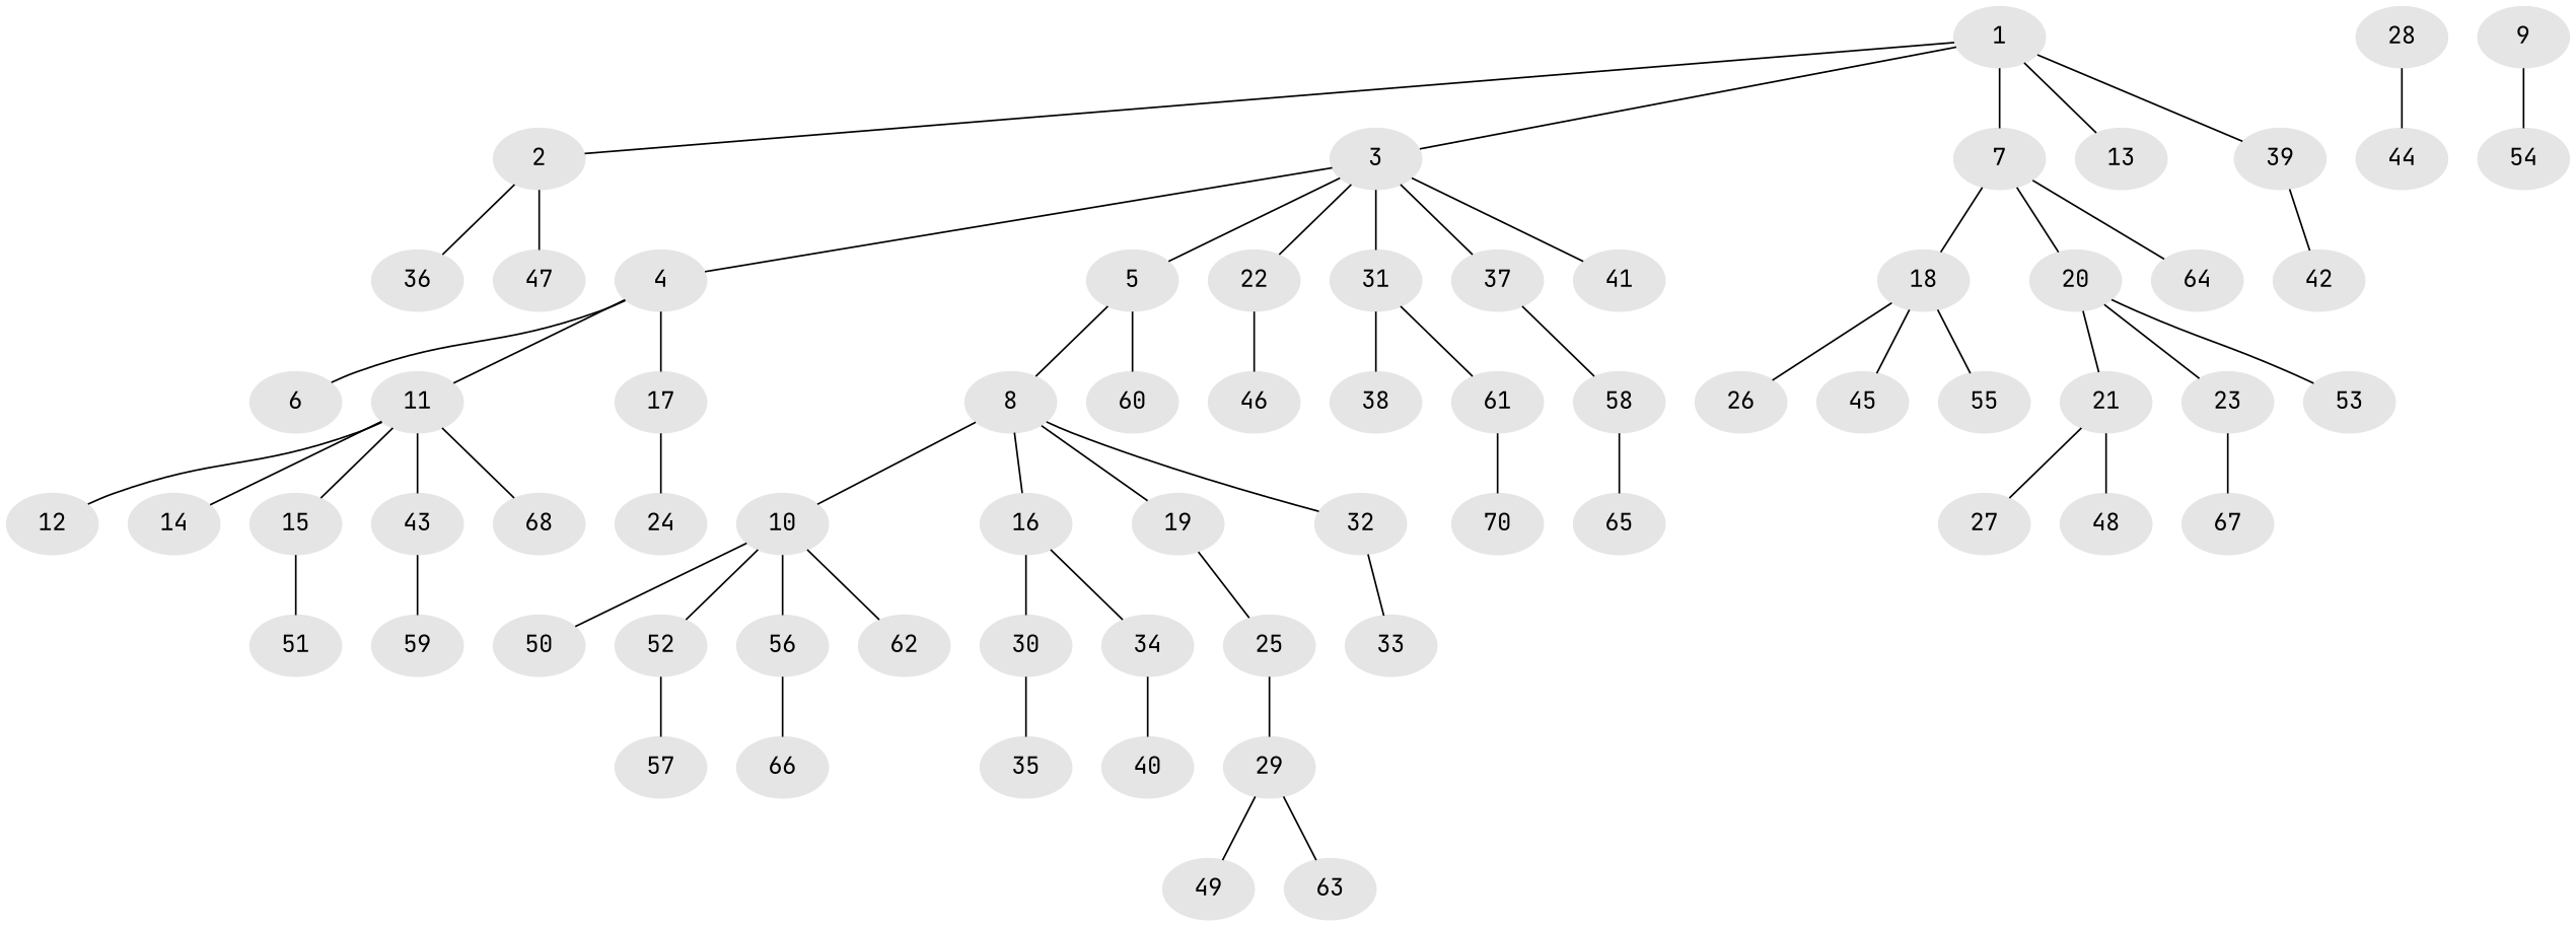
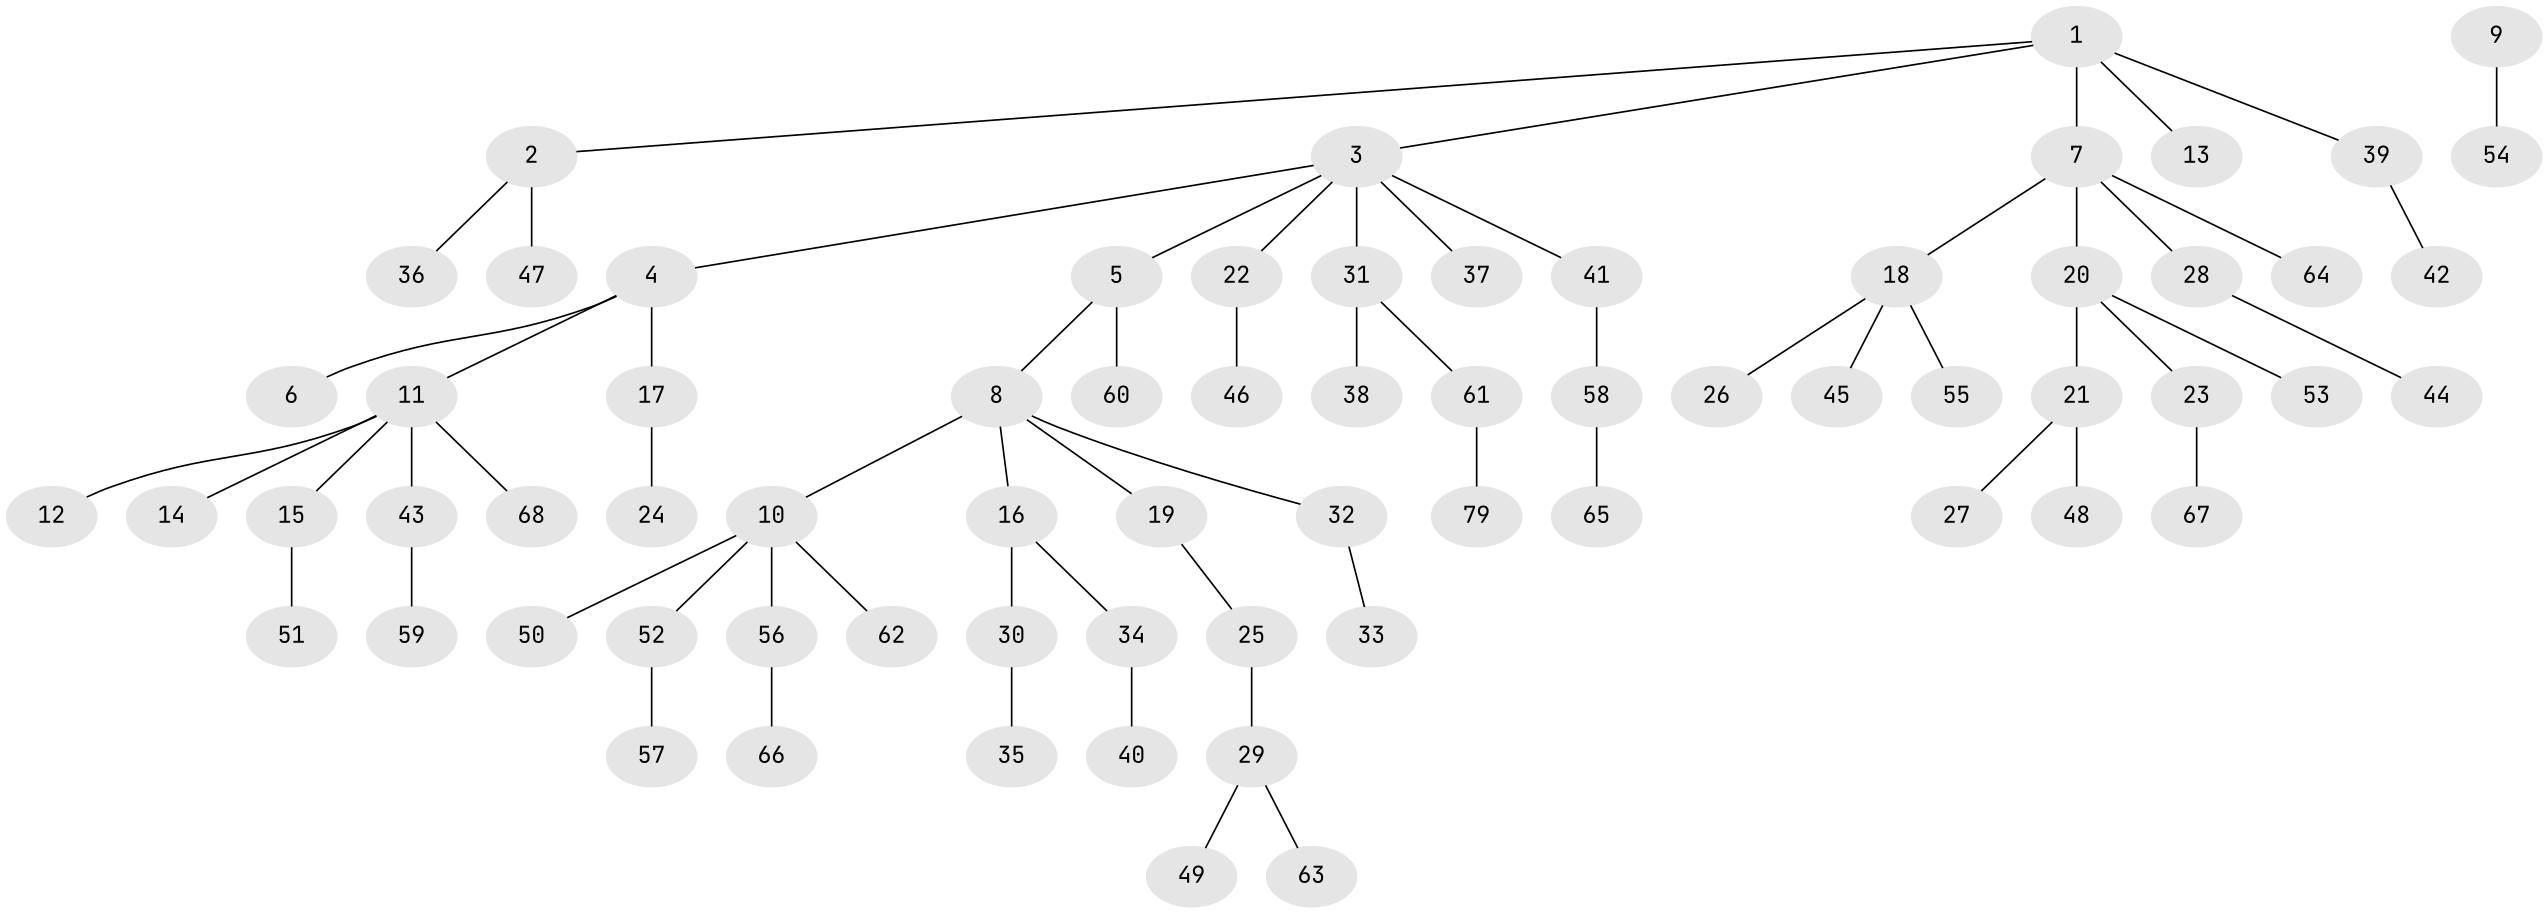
  graph {
    fontname="JetBrains Mono"
    node [color=gray90 fontname="JetBrains Mono" style=filled]
    edge [fontname="JetBrains Mono"]
    1
    2
    3
    7
    13
    39
    36
    47
    4
    5
    22
    31
    37
    41
    18
    20
    28
    64
    42
    6
    11
    17
    8
    60
    46
    38
    61
    58
    12
    14
    15
    43
    68
    24
    10
    16
    19
    32
    26
    45
    55
    21
    23
    53
    44
    9
    54
    50
    52
    56
    62
    30
    34
    25
    33
    57
    66
    51
    59
    35
    40
    29
    27
    48
    67
    49
    63
-   70
+   70 [label=79]
    65
    1 -- 2
    1 -- 3
    1 -- 7
    1 -- 13
    1 -- 39
    2 -- 36
    2 -- 47
    3 -- 4
    3 -- 5
    3 -- 22
    3 -- 31
    3 -- 37
    3 -- 41
    7 -- 18
    7 -- 20
+   7 -- 28
    7 -- 64
    39 -- 42
    4 -- 6
    4 -- 11
    4 -- 17
    5 -- 8
    5 -- 60
    22 -- 46
    31 -- 38
    31 -- 61
-   37 -- 58
+   41 -- 58
    18 -- 26
    18 -- 45
    18 -- 55
    20 -- 21
    20 -- 23
    20 -- 53
    28 -- 44
    11 -- 12
    11 -- 14
    11 -- 15
    11 -- 43
    11 -- 68
    17 -- 24
    8 -- 10
    8 -- 16
    8 -- 19
    8 -- 32
    61 -- 70
    58 -- 65
    15 -- 51
    43 -- 59
    10 -- 50
    10 -- 52
    10 -- 56
    10 -- 62
    16 -- 30
    16 -- 34
    19 -- 25
    32 -- 33
    21 -- 27
    21 -- 48
    23 -- 67
    9 -- 54
    52 -- 57
    56 -- 66
    30 -- 35
    34 -- 40
    25 -- 29
    29 -- 49
    29 -- 63
  }
